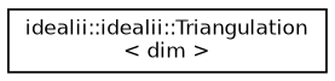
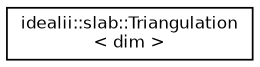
  digraph {
    rankdir=LR
-   n1 [color=black fillcolor=white fontname=Helvetica fontsize=10 height=0.2 label="idealii::idealii::Triangulation\l\< dim \>" shape=record style=filled width=0.4]
+   n1 [color=black fillcolor=white fontname=Helvetica fontsize=10 height=0.2 label="idealii::slab::Triangulation\l\< dim \>" shape=record style=filled width=0.4]
  }
